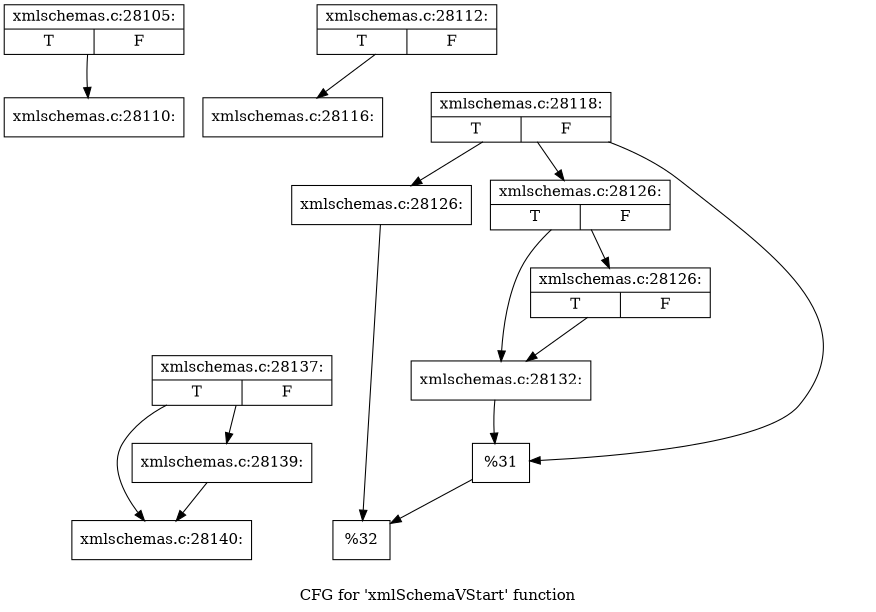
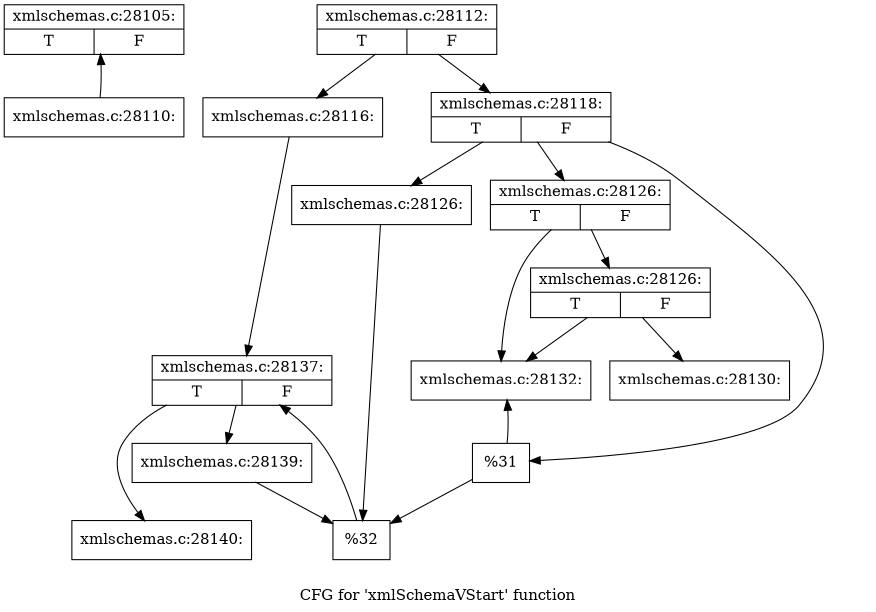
  digraph {
    label="CFG for 'xmlSchemaVStart' function"
    node [shape=record]
    n1 [label="{xmlschemas.c:28105:|{<s0>T|<s1>F}}"]
    n2 [label="{xmlschemas.c:28110:}"]
    n3 [label="{xmlschemas.c:28112:|{<s0>T|<s1>F}}"]
    n4 [label="{xmlschemas.c:28116:}"]
    n5 [label="{xmlschemas.c:28118:|{<s0>T|<s1>F}}"]
    n6 [label="{xmlschemas.c:28137:|{<s0>T|<s1>F}}"]
    n7 [label="{xmlschemas.c:28126:}"]
    n8 [label="{xmlschemas.c:28126:|{<s0>T|<s1>F}}"]
    n9 [label="{%31}"]
    n10 [label="{xmlschemas.c:28139:}"]
    n11 [label="{xmlschemas.c:28140:}"]
    n12 [label="{%32}"]
    n13 [label="{xmlschemas.c:28126:|{<s0>T|<s1>F}}"]
    n14 [label="{xmlschemas.c:28132:}"]
-   n1 -> n2
+   n15 [label="{xmlschemas.c:28130:}"]
+   n2 -> n1
    n3 -> n4
+   n3 -> n5
+   n4 -> n6
    n5 -> n7
    n5 -> n8
    n5 -> n9
    n6 -> n10
    n6 -> n11
    n7 -> n12
    n8 -> n13
    n8 -> n14
    n9 -> n12
-   n10 -> n11
+   n10 -> n12
+   n12 -> n6
    n13 -> n14
-   n14 -> n9
+   n13 -> n15
+   n9 -> n14
  }
